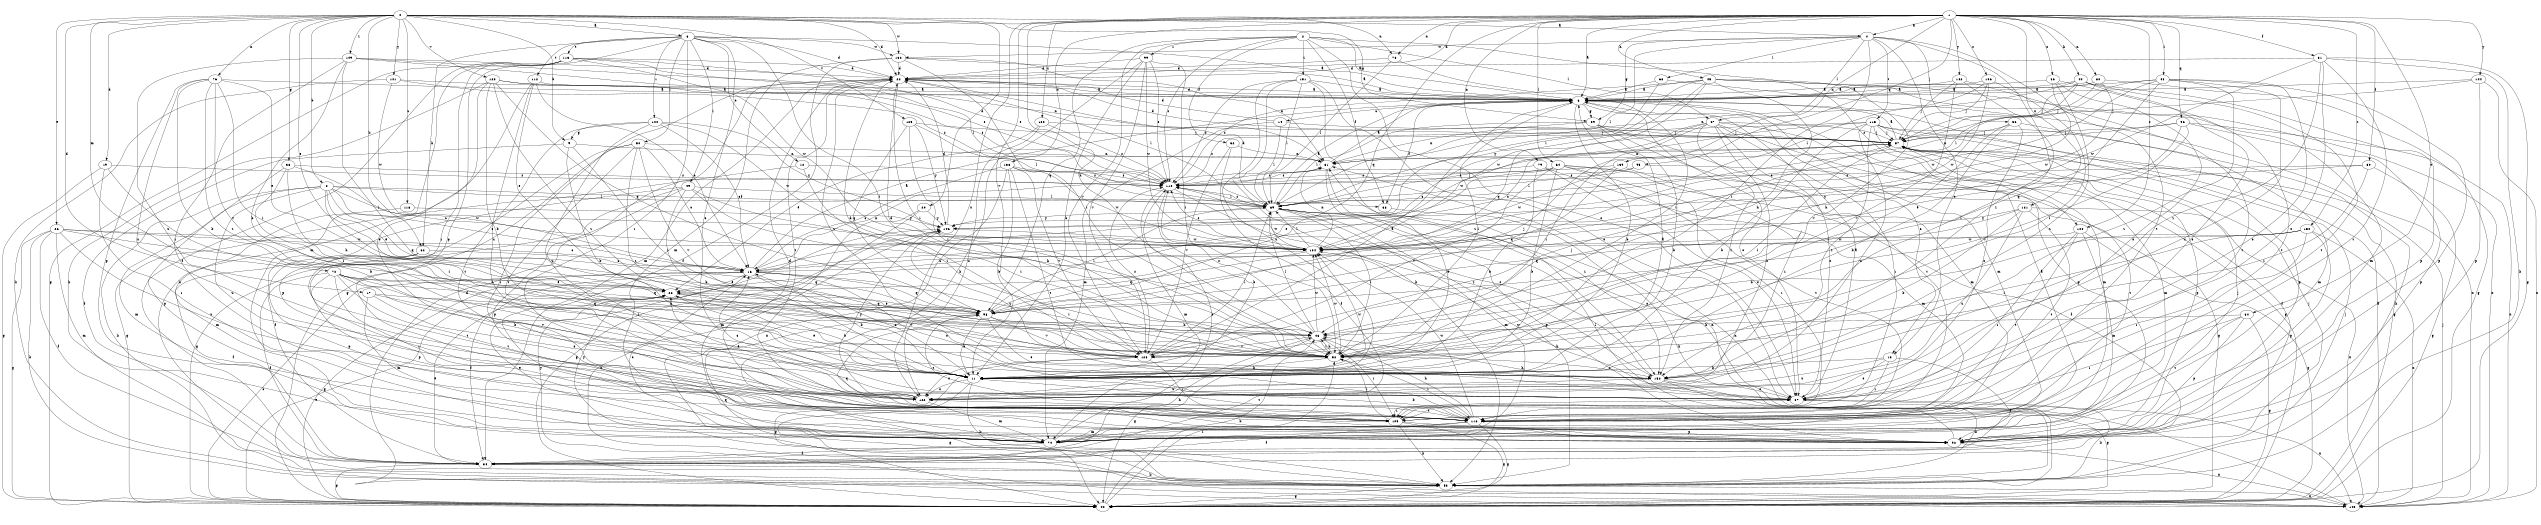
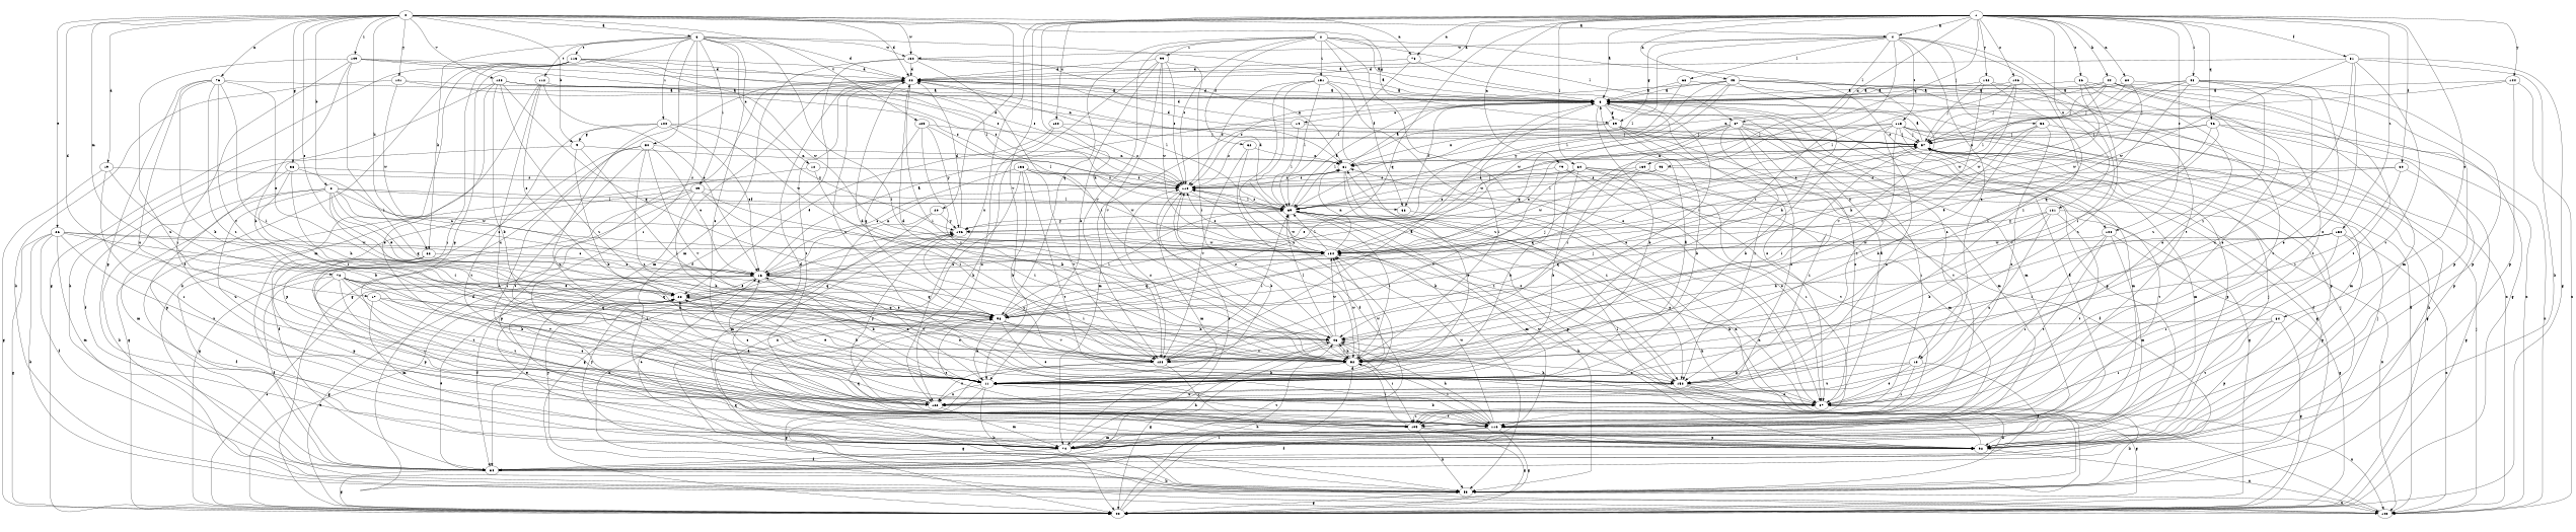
  strict digraph {
    0
    3
    4
    8
    9
    17
    19
    20
    22
    26
    28
    38
    39
    62
    72
    76
    78
-   118
    123
    125
    132
    141
    149
    6
    87
    12
    49
    50
    52
    92
    100
    105
    112
    113
    67
    13
    56
    68
    69
    115
    116
    152
    98
    122
    33
    74
    16
    n48 [label=53]
    134
    11
    34
    81
    128
    110
    40
    146
    46
    57
    1
    30
    31
    44
    45
    48
    64
    79
    80
    84
    86
    95
    96
    106
    108
    120
    121
    136
    139
    142
    144
    150
    14
    140
    2
    32
    99
    151
    0 -> 3 [label=a]
    0 -> 4 [label=a]
    0 -> 8 [label=b]
    0 -> 9 [label=b]
    0 -> 17 [label=d]
    0 -> 19 [label=d]
    0 -> 20 [label=d]
    0 -> 22 [label=d]
    0 -> 26 [label=e]
    0 -> 28 [label=e]
    0 -> 38 [label=g]
    0 -> 39 [label=g]
    0 -> 62 [label=k]
    0 -> 72 [label=m]
    0 -> 76 [label=n]
    0 -> 78 [label=n]
-   0 -> 118 [label=u]
    0 -> 123 [label=v]
    0 -> 125 [label=v]
    0 -> 132 [label=w]
    0 -> 141 [label=y]
    0 -> 149 [label=z]
    3 -> 22 [label=d]
    3 -> 62 [label=k]
    3 -> 132 [label=w]
    3 -> 6 [label=a]
    3 -> 87 [label=o]
    3 -> 12 [label=c]
    3 -> 49 [label=i]
    3 -> 50 [label=i]
    3 -> 52 [label=i]
    3 -> 92 [label=p]
    3 -> 100 [label=r]
    3 -> 105 [label=r]
    3 -> 112 [label=t]
    3 -> 113 [label=t]
    4 -> 39 [label=g]
    4 -> 132 [label=w]
    4 -> 52 [label=i]
    4 -> 67 [label=l]
    4 -> 13 [label=c]
    4 -> 56 [label=j]
    4 -> 68 [label=l]
    4 -> 69 [label=l]
    4 -> 115 [label=t]
    4 -> 116 [label=t]
    4 -> 152 [label=z]
    8 -> 28 [label=e]
    8 -> 52 [label=i]
    8 -> 69 [label=l]
    8 -> 98 [label=q]
    8 -> 122 [label=u]
    8 -> 33 [label=f]
    8 -> 74 [label=m]
    8 -> 16 [label=c]
    8 -> n48 [label=k]
    8 -> 134 [label=w]
    9 -> 52 [label=i]
    9 -> 11 [label=b]
    9 -> 34 [label=f]
    9 -> 81 [label=n]
    17 -> 87 [label=o]
    17 -> 98 [label=q]
    17 -> 74 [label=m]
    17 -> 128 [label=v]
    19 -> 105 [label=r]
    19 -> 11 [label=b]
    19 -> 110 [label=s]
    19 -> 40 [label=g]
    20 -> 74 [label=m]
    20 -> 40 [label=g]
    20 -> 146 [label=y]
    22 -> 6 [label=a]
    22 -> 52 [label=i]
    22 -> 69 [label=l]
    22 -> 116 [label=t]
    22 -> 152 [label=z]
    22 -> 74 [label=m]
    22 -> 40 [label=g]
    26 -> 122 [label=u]
    26 -> 74 [label=m]
    26 -> 16 [label=c]
    26 -> n48 [label=k]
    26 -> 134 [label=w]
    26 -> 34 [label=f]
    26 -> 40 [label=g]
    26 -> 46 [label=h]
    28 -> 98 [label=q]
    28 -> 11 [label=b]
    28 -> 128 [label=v]
    38 -> 52 [label=i]
    38 -> 92 [label=p]
    38 -> 16 [label=c]
    38 -> 110 [label=s]
    38 -> 46 [label=h]
    39 -> 69 [label=l]
    39 -> 116 [label=t]
    39 -> 74 [label=m]
    39 -> 11 [label=b]
    39 -> 81 [label=n]
    39 -> 57 [label=j]
    62 -> 92 [label=p]
    62 -> 116 [label=t]
    62 -> 98 [label=q]
    62 -> 16 [label=c]
    62 -> 34 [label=f]
    72 -> 28 [label=e]
    72 -> 52 [label=i]
    72 -> 92 [label=p]
    72 -> 105 [label=r]
    72 -> 116 [label=t]
    72 -> 98 [label=q]
    72 -> 11 [label=b]
    72 -> 34 [label=f]
    72 -> 46 [label=h]
    76 -> 28 [label=e]
    76 -> 6 [label=a]
    76 -> 52 [label=i]
    76 -> 92 [label=p]
    76 -> 152 [label=z]
    76 -> 122 [label=u]
    76 -> 11 [label=b]
    76 -> 128 [label=v]
    78 -> 22 [label=d]
    78 -> 52 [label=i]
    78 -> 69 [label=l]
-   118 -> 74 [label=m]
-   118 -> 146 [label=y]
    123 -> 6 [label=a]
    123 -> 87 [label=o]
    123 -> 152 [label=z]
    123 -> 98 [label=q]
    123 -> n48 [label=k]
    123 -> 11 [label=b]
    123 -> 110 [label=s]
    125 -> 52 [label=i]
    125 -> 69 [label=l]
    125 -> 98 [label=q]
    125 -> 146 [label=y]
    125 -> 57 [label=j]
    132 -> 22 [label=d]
    132 -> 6 [label=a]
    132 -> 52 [label=i]
    132 -> 74 [label=m]
    132 -> 34 [label=f]
    132 -> 81 [label=n]
    141 -> 6 [label=a]
    141 -> n48 [label=k]
    141 -> 134 [label=w]
    141 -> 110 [label=s]
    149 -> 22 [label=d]
    149 -> 52 [label=i]
    149 -> 105 [label=r]
    149 -> 122 [label=u]
    149 -> 11 [label=b]
    149 -> 81 [label=n]
    149 -> 110 [label=s]
    6 -> 22 [label=d]
    6 -> 39 [label=g]
    6 -> 87 [label=o]
    6 -> 52 [label=i]
    6 -> 13 [label=c]
    6 -> 33 [label=f]
    6 -> 74 [label=m]
    6 -> 11 [label=b]
    6 -> 14 [label=c]
    87 -> 6 [label=a]
    87 -> 105 [label=r]
    87 -> n48 [label=k]
    87 -> 134 [label=w]
    87 -> 46 [label=h]
    87 -> 140 [label=x]
    12 -> 52 [label=i]
    12 -> 110 [label=s]
    12 -> 40 [label=g]
    49 -> 52 [label=i]
    49 -> 92 [label=p]
    49 -> 69 [label=l]
    49 -> 11 [label=b]
    49 -> 34 [label=f]
    49 -> 40 [label=g]
    49 -> 46 [label=h]
    50 -> 92 [label=p]
    50 -> 105 [label=r]
    50 -> 116 [label=t]
    50 -> 152 [label=z]
    50 -> 16 [label=c]
    50 -> 81 [label=n]
    50 -> 128 [label=v]
    52 -> 22 [label=d]
    52 -> 152 [label=z]
    52 -> 134 [label=w]
    52 -> 11 [label=b]
    52 -> 46 [label=h]
    92 -> 22 [label=d]
    92 -> 69 [label=l]
    92 -> 98 [label=q]
    92 -> 57 [label=j]
    92 -> 140 [label=x]
    100 -> 9 [label=g]
    100 -> 116 [label=t]
    100 -> 122 [label=u]
    100 -> 16 [label=c]
    100 -> 134 [label=w]
    100 -> 146 [label=y]
    105 -> 52 [label=i]
    105 -> 92 [label=p]
    105 -> n48 [label=k]
    105 -> 40 [label=g]
    112 -> 28 [label=e]
    112 -> 6 [label=a]
    112 -> 122 [label=u]
    112 -> 16 [label=c]
    112 -> n48 [label=k]
    113 -> 22 [label=d]
    113 -> 105 [label=r]
    113 -> 69 [label=l]
    113 -> 74 [label=m]
    113 -> 134 [label=w]
    113 -> 34 [label=f]
    113 -> 110 [label=s]
    113 -> 40 [label=g]
    67 -> 87 [label=o]
    67 -> 52 [label=i]
    67 -> 92 [label=p]
    67 -> 105 [label=r]
    67 -> 152 [label=z]
    67 -> 122 [label=u]
    67 -> 16 [label=c]
    67 -> 134 [label=w]
    67 -> 40 [label=g]
    67 -> 57 [label=j]
    13 -> 87 [label=o]
    13 -> 105 [label=r]
    13 -> 122 [label=u]
    13 -> 11 [label=b]
    13 -> 34 [label=f]
    56 -> 87 [label=o]
    56 -> 52 [label=i]
    56 -> 74 [label=m]
    56 -> 11 [label=b]
    56 -> 57 [label=j]
    68 -> 6 [label=a]
    68 -> 69 [label=l]
    68 -> 140 [label=x]
    69 -> 22 [label=d]
    69 -> 6 [label=a]
    69 -> 87 [label=o]
    69 -> 52 [label=i]
    69 -> 92 [label=p]
    69 -> 74 [label=m]
    69 -> n48 [label=k]
    69 -> 134 [label=w]
    69 -> 110 [label=s]
    69 -> 146 [label=y]
    69 -> 57 [label=j]
    115 -> 92 [label=p]
    115 -> 152 [label=z]
    115 -> 122 [label=u]
    115 -> 74 [label=m]
    115 -> 16 [label=c]
    115 -> n48 [label=k]
    115 -> 11 [label=b]
    115 -> 110 [label=s]
    115 -> 40 [label=g]
    115 -> 57 [label=j]
    116 -> 52 [label=i]
    116 -> 74 [label=m]
    116 -> 134 [label=w]
    116 -> 11 [label=b]
    116 -> 34 [label=f]
    116 -> 40 [label=g]
    116 -> 46 [label=h]
    152 -> 87 [label=o]
    152 -> 122 [label=u]
    152 -> n48 [label=k]
    152 -> 110 [label=s]
    152 -> 40 [label=g]
    152 -> 146 [label=y]
    98 -> 28 [label=e]
    98 -> 87 [label=o]
    98 -> 69 [label=l]
    98 -> 116 [label=t]
    98 -> 11 [label=b]
    98 -> 128 [label=v]
    98 -> 46 [label=h]
    98 -> 57 [label=j]
    122 -> 28 [label=e]
    122 -> 116 [label=t]
    122 -> 74 [label=m]
    122 -> 16 [label=c]
    122 -> 146 [label=y]
    33 -> n48 [label=k]
    74 -> 28 [label=e]
    74 -> 6 [label=a]
    74 -> 16 [label=c]
    74 -> 34 [label=f]
    74 -> 110 [label=s]
    16 -> 28 [label=e]
    16 -> 6 [label=a]
    16 -> 87 [label=o]
    16 -> 52 [label=i]
    16 -> 98 [label=q]
    16 -> 11 [label=b]
    16 -> 34 [label=f]
    16 -> 81 [label=n]
    16 -> 40 [label=g]
    n48 -> 98 [label=q]
    n48 -> 81 [label=n]
    n48 -> 40 [label=g]
    n48 -> 146 [label=y]
    n48 -> 57 [label=j]
    n48 -> 140 [label=x]
    134 -> 69 [label=l]
    134 -> 98 [label=q]
    134 -> 16 [label=c]
    134 -> 81 [label=n]
    134 -> 110 [label=s]
    11 -> 28 [label=e]
    11 -> 6 [label=a]
    11 -> 116 [label=t]
    11 -> 122 [label=u]
    11 -> 16 [label=c]
    11 -> n48 [label=k]
    11 -> 134 [label=w]
    11 -> 40 [label=g]
    34 -> 28 [label=e]
    34 -> n48 [label=k]
    34 -> 40 [label=g]
    34 -> 46 [label=h]
    34 -> 57 [label=j]
    81 -> 6 [label=a]
    81 -> 152 [label=z]
    81 -> 11 [label=b]
    81 -> 110 [label=s]
    128 -> 22 [label=d]
    128 -> 6 [label=a]
    128 -> 105 [label=r]
    128 -> 69 [label=l]
    128 -> 122 [label=u]
    128 -> 110 [label=s]
    128 -> 40 [label=g]
    128 -> 57 [label=j]
    110 -> 69 [label=l]
    110 -> 152 [label=z]
    110 -> 74 [label=m]
    110 -> 11 [label=b]
    40 -> 28 [label=e]
    40 -> 52 [label=i]
    40 -> 16 [label=c]
    40 -> 46 [label=h]
    146 -> 22 [label=d]
    146 -> 134 [label=w]
    146 -> 140 [label=x]
    46 -> 52 [label=i]
    46 -> 105 [label=r]
    46 -> 69 [label=l]
    46 -> 134 [label=w]
    46 -> 128 [label=v]
    46 -> 110 [label=s]
    46 -> 40 [label=g]
    57 -> 22 [label=d]
    57 -> 6 [label=a]
    57 -> 52 [label=i]
    57 -> 92 [label=p]
    57 -> 74 [label=m]
    57 -> 34 [label=f]
    57 -> 81 [label=n]
    1 -> 4 [label=a]
    1 -> 22 [label=d]
    1 -> 78 [label=n]
    1 -> 6 [label=a]
    1 -> 98 [label=q]
    1 -> 122 [label=u]
    1 -> 128 [label=v]
    1 -> 46 [label=h]
    1 -> 30 [label=f]
    1 -> 31 [label=f]
    1 -> 44 [label=h]
    1 -> 45 [label=h]
    1 -> 48 [label=i]
    1 -> 64 [label=l]
    1 -> 79 [label=n]
    1 -> 80 [label=n]
    1 -> 84 [label=o]
    1 -> 86 [label=o]
    1 -> 95 [label=q]
    1 -> 96 [label=q]
    1 -> 106 [label=s]
    1 -> 108 [label=s]
    1 -> 120 [label=u]
    1 -> 121 [label=u]
-   1 -> 136 [label=x]
    1 -> 139 [label=x]
    1 -> 142 [label=y]
    1 -> 144 [label=y]
    1 -> 150 [label=z]
    30 -> 52 [label=i]
    30 -> 110 [label=s]
    30 -> 40 [label=g]
    30 -> 146 [label=y]
    31 -> 22 [label=d]
    31 -> 87 [label=o]
    31 -> 116 [label=t]
    31 -> 152 [label=z]
    31 -> n48 [label=k]
    31 -> 134 [label=w]
    31 -> 40 [label=g]
    44 -> 6 [label=a]
    44 -> 87 [label=o]
    44 -> 92 [label=p]
    44 -> 116 [label=t]
    44 -> 16 [label=c]
    44 -> 81 [label=n]
    44 -> 57 [label=j]
    45 -> 6 [label=a]
    45 -> 98 [label=q]
    45 -> 74 [label=m]
    45 -> 134 [label=w]
    45 -> 128 [label=v]
    45 -> 110 [label=s]
    45 -> 146 [label=y]
    45 -> 46 [label=h]
    45 -> 140 [label=x]
    48 -> 6 [label=a]
    48 -> 87 [label=o]
    48 -> 92 [label=p]
    48 -> 69 [label=l]
    48 -> 152 [label=z]
    48 -> 98 [label=q]
    48 -> 122 [label=u]
    48 -> 134 [label=w]
    64 -> 28 [label=e]
    64 -> 105 [label=r]
    64 -> 116 [label=t]
    64 -> 11 [label=b]
    64 -> 34 [label=f]
    64 -> 128 [label=v]
    64 -> 110 [label=s]
    64 -> 40 [label=g]
    79 -> 87 [label=o]
    79 -> 74 [label=m]
    79 -> 11 [label=b]
    79 -> 110 [label=s]
    80 -> 6 [label=a]
    80 -> 134 [label=w]
    80 -> 40 [label=g]
    80 -> 57 [label=j]
    84 -> 92 [label=p]
    84 -> 105 [label=r]
    84 -> 116 [label=t]
    84 -> 40 [label=g]
    84 -> 46 [label=h]
    86 -> 6 [label=a]
    86 -> 87 [label=o]
    86 -> 116 [label=t]
    86 -> 152 [label=z]
    86 -> 46 [label=h]
    95 -> 69 [label=l]
    95 -> 116 [label=t]
    95 -> 110 [label=s]
    96 -> 28 [label=e]
    96 -> 92 [label=p]
    96 -> 81 [label=n]
    96 -> 128 [label=v]
    96 -> 57 [label=j]
    96 -> 140 [label=x]
    106 -> 6 [label=a]
    106 -> 52 [label=i]
    106 -> 69 [label=l]
    106 -> 134 [label=w]
    106 -> 57 [label=j]
    108 -> 105 [label=r]
    108 -> 116 [label=t]
    108 -> 74 [label=m]
    108 -> 134 [label=w]
    108 -> 40 [label=g]
    120 -> 28 [label=e]
    120 -> 122 [label=u]
    120 -> 110 [label=s]
    120 -> 57 [label=j]
    121 -> 116 [label=t]
    121 -> 98 [label=q]
    121 -> 122 [label=u]
    121 -> 11 [label=b]
    121 -> 146 [label=y]
    121 -> 140 [label=x]
    136 -> 116 [label=t]
    136 -> 16 [label=c]
    136 -> 134 [label=w]
    136 -> 11 [label=b]
    136 -> 128 [label=v]
    136 -> 110 [label=s]
    136 -> 140 [label=x]
    139 -> 152 [label=z]
    139 -> 98 [label=q]
    139 -> 134 [label=w]
    139 -> 110 [label=s]
    142 -> 6 [label=a]
    142 -> 52 [label=i]
    142 -> 116 [label=t]
    142 -> 128 [label=v]
    142 -> 57 [label=j]
    144 -> 6 [label=a]
    144 -> 92 [label=p]
    144 -> 57 [label=j]
    144 -> 140 [label=x]
    150 -> 52 [label=i]
    150 -> 92 [label=p]
    150 -> 105 [label=r]
    150 -> 134 [label=w]
    150 -> 46 [label=h]
    150 -> 140 [label=x]
    14 -> 22 [label=d]
    14 -> 69 [label=l]
    14 -> 74 [label=m]
    14 -> 57 [label=j]
    140 -> 22 [label=d]
    140 -> 6 [label=a]
    140 -> 81 [label=n]
    140 -> 146 [label=y]
    140 -> 57 [label=j]
    2 -> 6 [label=a]
    2 -> 87 [label=o]
    2 -> 67 [label=l]
    2 -> 98 [label=q]
    2 -> 33 [label=f]
    2 -> 128 [label=v]
    2 -> 110 [label=s]
    2 -> 108 [label=s]
    2 -> 32 [label=f]
    2 -> 99 [label=r]
    2 -> 151 [label=z]
    32 -> 34 [label=f]
    32 -> 81 [label=n]
    32 -> 128 [label=v]
    99 -> 22 [label=d]
    99 -> 52 [label=i]
    99 -> n48 [label=k]
    99 -> 134 [label=w]
    99 -> 11 [label=b]
    99 -> 128 [label=v]
    99 -> 110 [label=s]
    151 -> 6 [label=a]
    151 -> 87 [label=o]
    151 -> 69 [label=l]
    151 -> 152 [label=z]
    151 -> 122 [label=u]
    151 -> n48 [label=k]
    151 -> 110 [label=s]
  }
